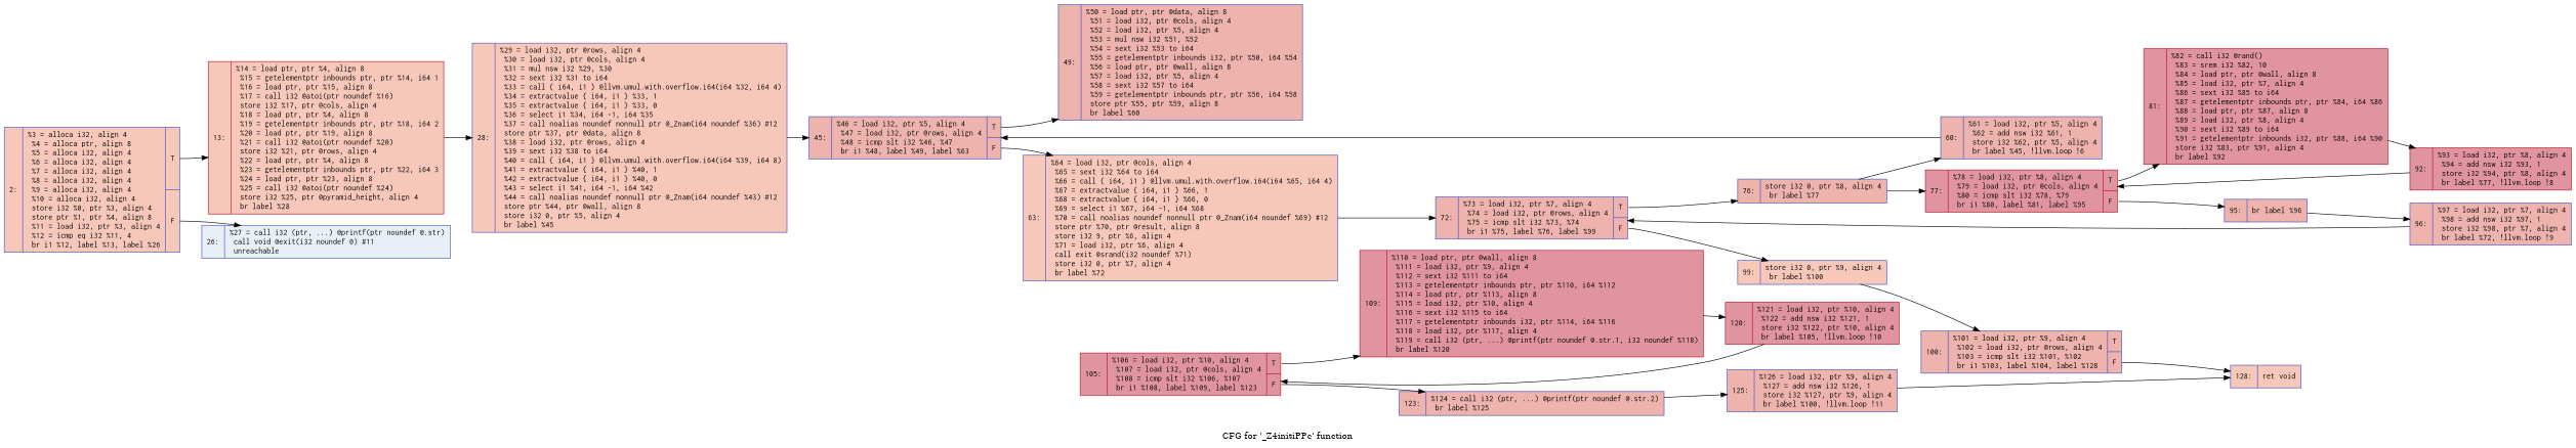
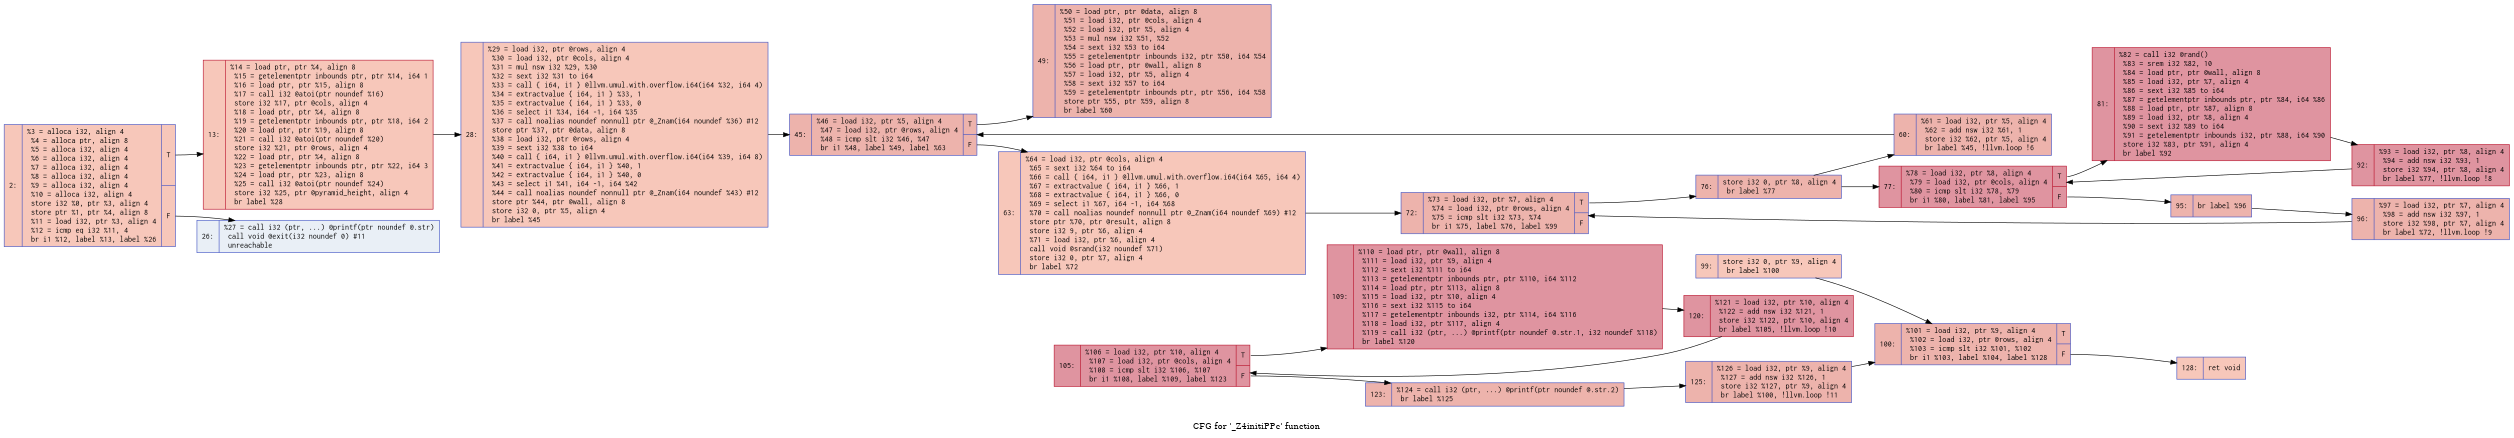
  digraph {
    label="CFG for '_Z4initiPPc' function"
    rankdir=LR
    node [color="#3d50c3ff" fillcolor="#d6524470" fontname=Courier shape=record style=filled]
    n1 [fillcolor="#ec7f6370" label="{2:\l|  %3 = alloca i32, align 4\l  %4 = alloca ptr, align 8\l  %5 = alloca i32, align 4\l  %6 = alloca i32, align 4\l  %7 = alloca i32, align 4\l  %8 = alloca i32, align 4\l  %9 = alloca i32, align 4\l  %10 = alloca i32, align 4\l  store i32 %0, ptr %3, align 4\l  store ptr %1, ptr %4, align 8\l  %11 = load i32, ptr %3, align 4\l  %12 = icmp eq i32 %11, 4\l  br i1 %12, label %13, label %26\l|{<s0>T|<s1>F}}"]
    n2 [color="#b70d28ff" fillcolor="#ec7f6370" label="{13:\l|  %14 = load ptr, ptr %4, align 8\l  %15 = getelementptr inbounds ptr, ptr %14, i64 1\l  %16 = load ptr, ptr %15, align 8\l  %17 = call i32 @atoi(ptr noundef %16)\l  store i32 %17, ptr @cols, align 4\l  %18 = load ptr, ptr %4, align 8\l  %19 = getelementptr inbounds ptr, ptr %18, i64 2\l  %20 = load ptr, ptr %19, align 8\l  %21 = call i32 @atoi(ptr noundef %20)\l  store i32 %21, ptr @rows, align 4\l  %22 = load ptr, ptr %4, align 8\l  %23 = getelementptr inbounds ptr, ptr %22, i64 3\l  %24 = load ptr, ptr %23, align 8\l  %25 = call i32 @atoi(ptr noundef %24)\l  store i32 %25, ptr @pyramid_height, align 4\l  br label %28\l}"]
    n3 [fillcolor="#cedaeb70" label="{26:\l|  %27 = call i32 (ptr, ...) @printf(ptr noundef @.str)\l  call void @exit(i32 noundef 0) #11\l  unreachable\l}"]
    n4 [fillcolor="#ec7f6370" label="{28:\l|  %29 = load i32, ptr @rows, align 4\l  %30 = load i32, ptr @cols, align 4\l  %31 = mul nsw i32 %29, %30\l  %32 = sext i32 %31 to i64\l  %33 = call \{ i64, i1 \} @llvm.umul.with.overflow.i64(i64 %32, i64 4)\l  %34 = extractvalue \{ i64, i1 \} %33, 1\l  %35 = extractvalue \{ i64, i1 \} %33, 0\l  %36 = select i1 %34, i64 -1, i64 %35\l  %37 = call noalias noundef nonnull ptr @_Znam(i64 noundef %36) #12\l  store ptr %37, ptr @data, align 8\l  %38 = load i32, ptr @rows, align 4\l  %39 = sext i32 %38 to i64\l  %40 = call \{ i64, i1 \} @llvm.umul.with.overflow.i64(i64 %39, i64 8)\l  %41 = extractvalue \{ i64, i1 \} %40, 1\l  %42 = extractvalue \{ i64, i1 \} %40, 0\l  %43 = select i1 %41, i64 -1, i64 %42\l  %44 = call noalias noundef nonnull ptr @_Znam(i64 noundef %43) #12\l  store ptr %44, ptr @wall, align 8\l  store i32 0, ptr %5, align 4\l  br label %45\l}"]
    n5 [label="{45:\l|  %46 = load i32, ptr %5, align 4\l  %47 = load i32, ptr @rows, align 4\l  %48 = icmp slt i32 %46, %47\l  br i1 %48, label %49, label %63\l|{<s0>T|<s1>F}}"]
    n6 [label="{49:\l|  %50 = load ptr, ptr @data, align 8\l  %51 = load i32, ptr @cols, align 4\l  %52 = load i32, ptr %5, align 4\l  %53 = mul nsw i32 %51, %52\l  %54 = sext i32 %53 to i64\l  %55 = getelementptr inbounds i32, ptr %50, i64 %54\l  %56 = load ptr, ptr @wall, align 8\l  %57 = load i32, ptr %5, align 4\l  %58 = sext i32 %57 to i64\l  %59 = getelementptr inbounds ptr, ptr %56, i64 %58\l  store ptr %55, ptr %59, align 8\l  br label %60\l}"]
-   n7 [fillcolor="#ec7f6370" label="{63:\l|  %64 = load i32, ptr @cols, align 4\l  %65 = sext i32 %64 to i64\l  %66 = call \{ i64, i1 \} @llvm.umul.with.overflow.i64(i64 %65, i64 4)\l  %67 = extractvalue \{ i64, i1 \} %66, 1\l  %68 = extractvalue \{ i64, i1 \} %66, 0\l  %69 = select i1 %67, i64 -1, i64 %68\l  %70 = call noalias noundef nonnull ptr @_Znam(i64 noundef %69) #12\l  store ptr %70, ptr @result, align 8\l  store i32 9, ptr %6, align 4\l  %71 = load i32, ptr %6, align 4\l  call exit @srand(i32 noundef %71)\l  store i32 0, ptr %7, align 4\l  br label %72\l}"]
+   n7 [fillcolor="#ec7f6370" label="{63:\l|  %64 = load i32, ptr @cols, align 4\l  %65 = sext i32 %64 to i64\l  %66 = call \{ i64, i1 \} @llvm.umul.with.overflow.i64(i64 %65, i64 4)\l  %67 = extractvalue \{ i64, i1 \} %66, 1\l  %68 = extractvalue \{ i64, i1 \} %66, 0\l  %69 = select i1 %67, i64 -1, i64 %68\l  %70 = call noalias noundef nonnull ptr @_Znam(i64 noundef %69) #12\l  store ptr %70, ptr @result, align 8\l  store i32 9, ptr %6, align 4\l  %71 = load i32, ptr %6, align 4\l  call void @srand(i32 noundef %71)\l  store i32 0, ptr %7, align 4\l  br label %72\l}"]
    n8 [label="{72:\l|  %73 = load i32, ptr %7, align 4\l  %74 = load i32, ptr @rows, align 4\l  %75 = icmp slt i32 %73, %74\l  br i1 %75, label %76, label %99\l|{<s0>T|<s1>F}}"]
    n9 [label="{60:\l|  %61 = load i32, ptr %5, align 4\l  %62 = add nsw i32 %61, 1\l  store i32 %62, ptr %5, align 4\l  br label %45, !llvm.loop !6\l}"]
    n10 [label="{76:\l|  store i32 0, ptr %8, align 4\l  br label %77\l}"]
    n11 [fillcolor="#ec7f6370" label="{99:\l|  store i32 0, ptr %9, align 4\l  br label %100\l}"]
    n12 [color="#b70d28ff" fillcolor="#b70d2870" label="{77:\l|  %78 = load i32, ptr %8, align 4\l  %79 = load i32, ptr @cols, align 4\l  %80 = icmp slt i32 %78, %79\l  br i1 %80, label %81, label %95\l|{<s0>T|<s1>F}}"]
    n13 [label="{100:\l|  %101 = load i32, ptr %9, align 4\l  %102 = load i32, ptr @rows, align 4\l  %103 = icmp slt i32 %101, %102\l  br i1 %103, label %104, label %128\l|{<s0>T|<s1>F}}"]
    n14 [color="#b70d28ff" fillcolor="#b70d2870" label="{81:\l|  %82 = call i32 @rand()\l  %83 = srem i32 %82, 10\l  %84 = load ptr, ptr @wall, align 8\l  %85 = load i32, ptr %7, align 4\l  %86 = sext i32 %85 to i64\l  %87 = getelementptr inbounds ptr, ptr %84, i64 %86\l  %88 = load ptr, ptr %87, align 8\l  %89 = load i32, ptr %8, align 4\l  %90 = sext i32 %89 to i64\l  %91 = getelementptr inbounds i32, ptr %88, i64 %90\l  store i32 %83, ptr %91, align 4\l  br label %92\l}"]
    n15 [label="{95:\l|  br label %96\l}"]
    n16 [fillcolor="#ec7f6370" label="{128:\l|  ret void\l}"]
    n17 [color="#b70d28ff" fillcolor="#b70d2870" label="{92:\l|  %93 = load i32, ptr %8, align 4\l  %94 = add nsw i32 %93, 1\l  store i32 %94, ptr %8, align 4\l  br label %77, !llvm.loop !8\l}"]
    n18 [label="{96:\l|  %97 = load i32, ptr %7, align 4\l  %98 = add nsw i32 %97, 1\l  store i32 %98, ptr %7, align 4\l  br label %72, !llvm.loop !9\l}"]
    n19 [color="#b70d28ff" fillcolor="#b70d2870" label="{105:\l|  %106 = load i32, ptr %10, align 4\l  %107 = load i32, ptr @cols, align 4\l  %108 = icmp slt i32 %106, %107\l  br i1 %108, label %109, label %123\l|{<s0>T|<s1>F}}"]
    n20 [color="#b70d28ff" fillcolor="#b70d2870" label="{109:\l|  %110 = load ptr, ptr @wall, align 8\l  %111 = load i32, ptr %9, align 4\l  %112 = sext i32 %111 to i64\l  %113 = getelementptr inbounds ptr, ptr %110, i64 %112\l  %114 = load ptr, ptr %113, align 8\l  %115 = load i32, ptr %10, align 4\l  %116 = sext i32 %115 to i64\l  %117 = getelementptr inbounds i32, ptr %114, i64 %116\l  %118 = load i32, ptr %117, align 4\l  %119 = call i32 (ptr, ...) @printf(ptr noundef @.str.1, i32 noundef %118)\l  br label %120\l}"]
    n21 [label="{123:\l|  %124 = call i32 (ptr, ...) @printf(ptr noundef @.str.2)\l  br label %125\l}"]
    n22 [color="#b70d28ff" fillcolor="#b70d2870" label="{120:\l|  %121 = load i32, ptr %10, align 4\l  %122 = add nsw i32 %121, 1\l  store i32 %122, ptr %10, align 4\l  br label %105, !llvm.loop !10\l}"]
    n23 [label="{125:\l|  %126 = load i32, ptr %9, align 4\l  %127 = add nsw i32 %126, 1\l  store i32 %127, ptr %9, align 4\l  br label %100, !llvm.loop !11\l}"]
    n1 -> n2 [tailport=s0]
    n1 -> n3 [tailport=s1]
    n2 -> n4
    n4 -> n5
    n5 -> n6 [tailport=s0]
    n5 -> n7 [tailport=s1]
    n7 -> n8
    n8 -> n10 [tailport=s0]
-   n8 -> n11 [tailport=s1]
    n9 -> n5
    n10 -> n9
    n10 -> n12
    n11 -> n13
    n12 -> n14 [tailport=s0]
    n12 -> n15 [tailport=s1]
    n13 -> n16 [tailport=s1]
    n14 -> n17
    n15 -> n18
    n17 -> n12
    n18 -> n8
    n19 -> n20 [tailport=s0]
    n19 -> n21 [tailport=s1]
    n20 -> n22
    n21 -> n23
    n22 -> n19
-   n23 -> n16
+   n23 -> n13
  }
